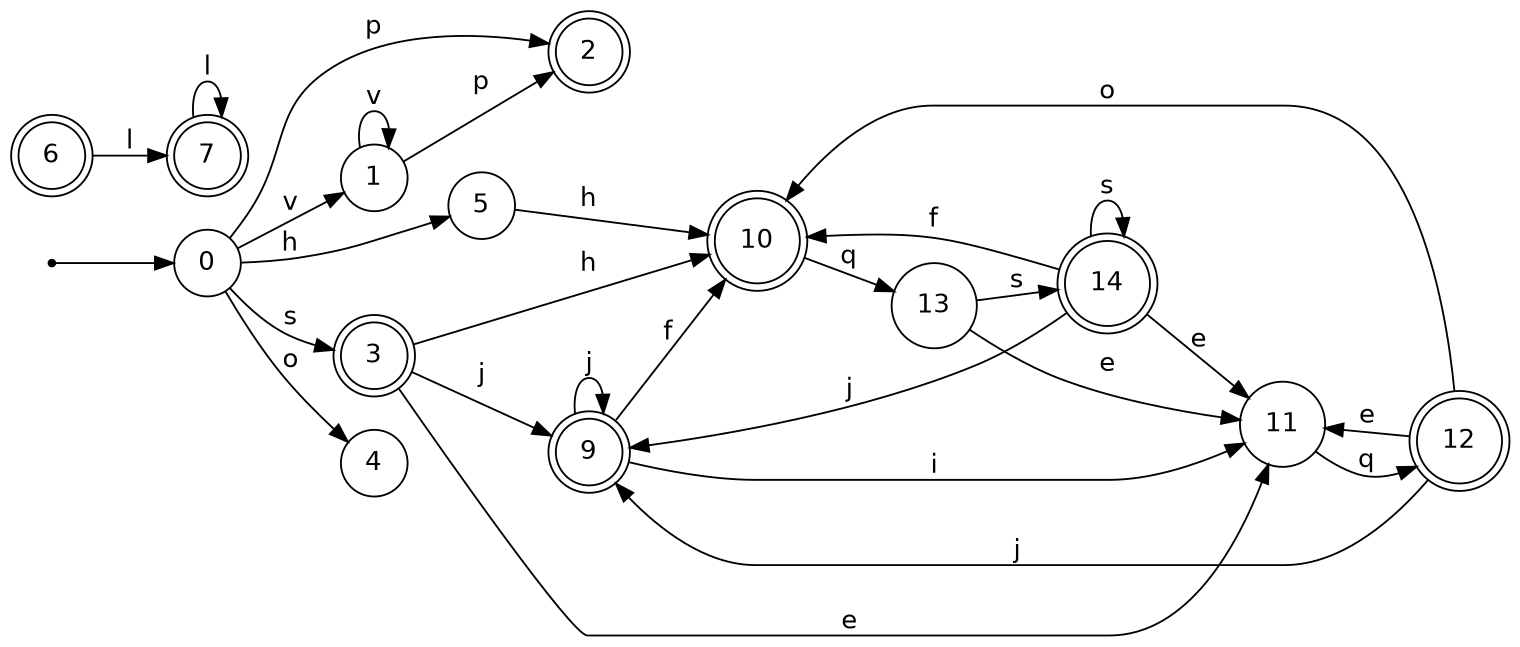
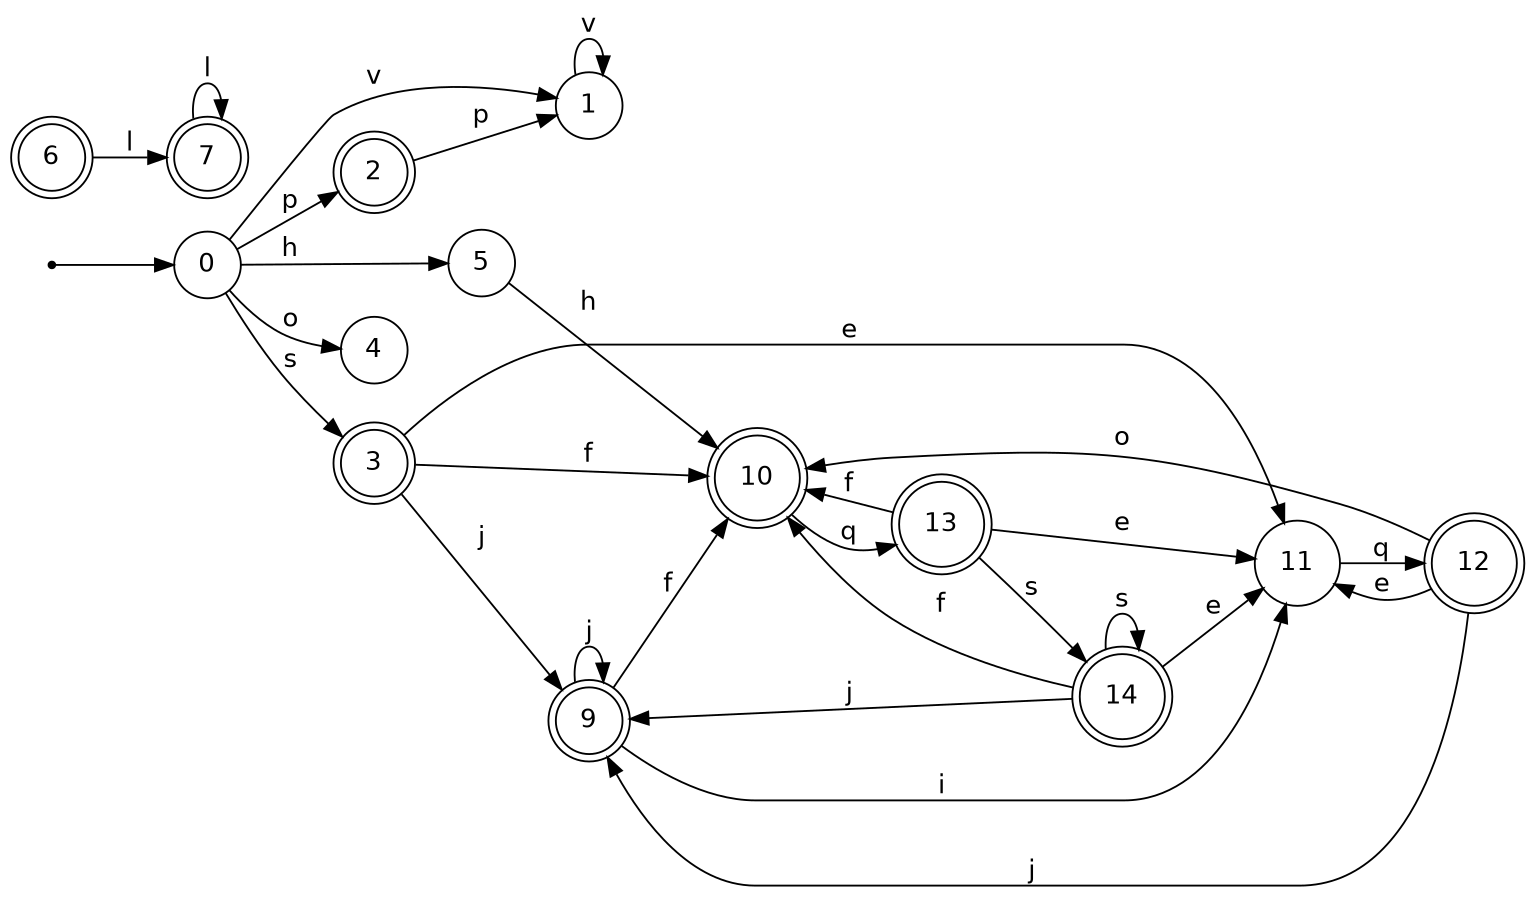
  digraph {
    fontname="DejaVu Sans"
    rankdir=LR
    node [fontname="DejaVu Sans" shape=doublecircle]
    edge [fontname="DejaVu Sans"]
    dummy0 [shape=point]
    0 [shape=circle]
    1 [shape=circle]
    2
    3
    4 [shape=circle]
    5 [shape=circle]
    9
    10
    11 [shape=circle]
-   13 [shape=circle]
+   13
    12
    6
    7
    14
    dummy0 -> 0
    0 -> 1 [label=v]
    0 -> 2 [label=p]
    0 -> 3 [label=s]
    0 -> 4 [label=o]
    0 -> 5 [label=h]
    1 -> 1 [label=v]
-   1 -> 2 [label=p]
+   2 -> 1 [label=p]
    3 -> 9 [label=j]
-   3 -> 10 [label=h]
+   3 -> 10 [label=f]
    3 -> 11 [label=e]
    5 -> 10 [label=h]
    9 -> 9 [label=j]
    9 -> 10 [label=f]
    9 -> 11 [label=i]
    10 -> 13 [label=q]
    11 -> 12 [label=q]
+   13 -> 10 [label=f]
    13 -> 11 [label=e]
    13 -> 14 [label=s]
    12 -> 9 [label=j]
    12 -> 10 [label=o]
    12 -> 11 [label=e]
    6 -> 7 [label=l]
    7 -> 7 [label=l]
    14 -> 9 [label=j]
    14 -> 10 [label=f]
    14 -> 11 [label=e]
    14 -> 14 [label=s]
  }
